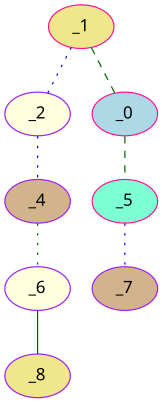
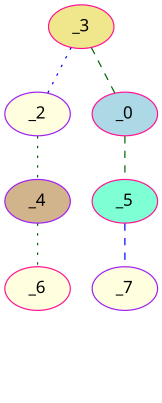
  graph {
    fontname="Noto Sans"
    node [charge=0 chem=1 color=purple fillcolor=khaki fontname="Noto Sans" style=filled symbol="C  " y=-0.25]
    edge [color=darkgreen fontname="Noto Sans" style=dotted valence=1]
-   _1 [chem=4 color=deeppink symbol="N  " x=4.5981]
+   _1 [chem=4 color=deeppink symbol="N  " x=4.5981 label=_3]
    _2 [chem=4 fillcolor=lightyellow symbol="N  " x=5.4641 y=0.25]
    n3 [color=deeppink fillcolor=lightblue label=_0 x=3.7321 y=0.25]
    _4 [fillcolor=tan x=6.3301]
    _5 [color=deeppink fillcolor=aquamarine x=2.866]
-   _6 [fillcolor=lightyellow x=7.1962 y=0.25]
-   _7 [chem=2 fillcolor=tan symbol="O  " x=2 y=0.25]
-   _8 [chem=2 symbol="O  " x=8.0622]
+   _6 [color=deeppink fillcolor=lightyellow x=7.1962 y=0.25]
+   _7 [chem=2 fillcolor=lightyellow symbol="O  " x=2 y=0.25]
    _1 -- _2 [color=blue]
    _1 -- n3 [style=dashed]
-   _2 -- _4 [color=blue]
+   _2 -- _4
    n3 -- _5 [style=dashed]
    _4 -- _6
-   _5 -- _7 [color=blue]
-   _6 -- _8 [style=solid]
+   _5 -- _7 [color=blue style=dashed]
  }
